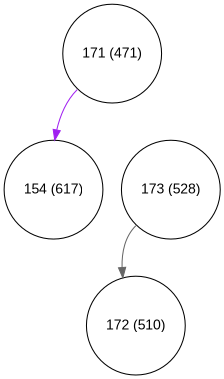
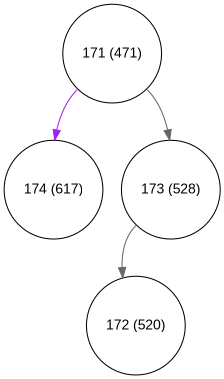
  digraph {
    node [fontname=Arial shape=circle]
    edge [arrowhead=normal color=gray40 tailport=sw]
    n1 [label="171 (471)" width=0.5]
-   n2 [label="154 (617)" width=0.5]
+   n2 [label="174 (617)" width=0.5]
    n3 [label="173 (528)" width=0.5]
-   n4 [label="172 (510)" width=0.5]
+   n4 [label="172 (520)" width=0.5]
    n1 -> n2 [color=purple]
+   n1 -> n3 [tailport=se]
    n3 -> n4
  }
